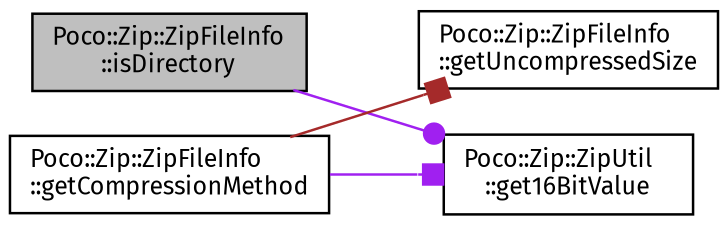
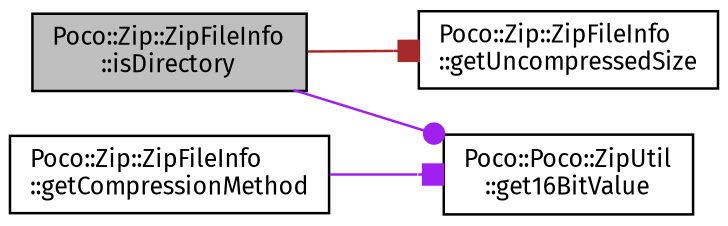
  digraph {
    fontname="Fira Sans"
    rankdir=LR
    node [color=black fillcolor=white fontname="Fira Sans" fontsize=10 shape=record style=filled]
    edge [arrowhead=box color=purple fontname="Fira Sans" fontsize=10 labelfontname=Helvetica labelfontsize=10 style=solid]
    n1 [fillcolor=grey75 fontcolor=black height=0.2 label="Poco::Zip::ZipFileInfo\l::isDirectory" width=0.4]
    n2 [height=0.2 label="Poco::Zip::ZipFileInfo\l::getUncompressedSize" width=0.4]
-   n3 [height=0.2 label="Poco::Zip::ZipUtil\l::get16BitValue" width=0.4]
+   n3 [height=0.2 label="Poco::Poco::ZipUtil\l::get16BitValue" width=0.4]
    n4 [height=0.2 label="Poco::Zip::ZipFileInfo\l::getCompressionMethod" width=0.4]
-   n4 -> n2 [color=brown]
+   n1 -> n2 [color=brown]
    n1 -> n3 [arrowhead=dot]
    n4 -> n3
  }
